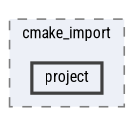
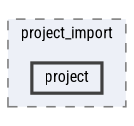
  digraph {
    compound=true
    rankdir=LR
    fontname="Roboto Condensed"
    n1 [color=grey25 fillcolor="#edf0f7" fontname="Roboto Condensed" fontsize=10 height=0.2 label=project shape=box style="filled,bold" width=0.4]
    subgraph cluster_1 {
      bgcolor="#edf0f7"
      fontsize=10
-     label=cmake_import
+     label=project_import
      pencolor=grey50
      style="filled,dashed"
      n1
    }
  }
